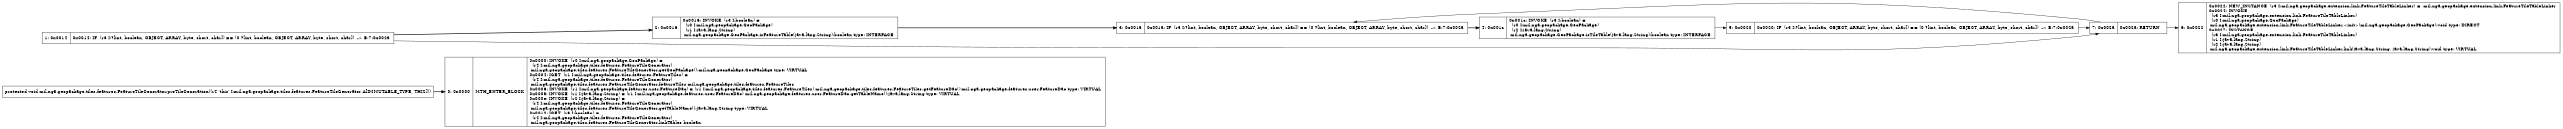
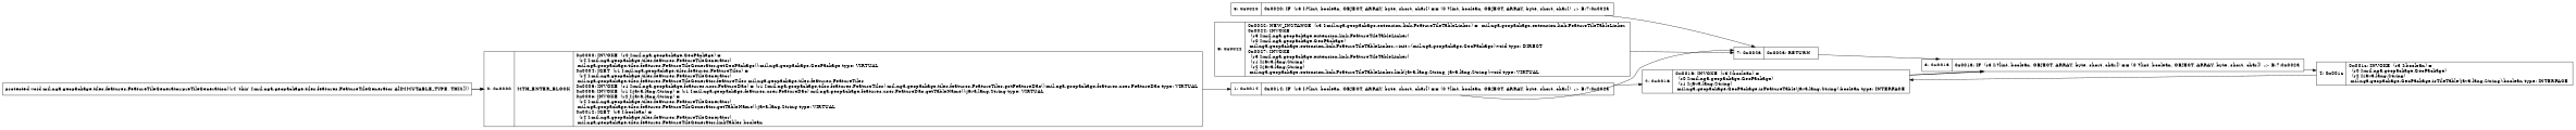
  digraph {
    rankdir=LR
    node [shape=record]
    edge [style=solid]
    n1 [label="{0\:\ 0x0000|MTH_ENTER_BLOCK\l|0x0000: INVOKE  (r0 I:mil.nga.geopackage.GeoPackage) = \l  (r4 I:mil.nga.geopackage.tiles.features.FeatureTileGenerator)\l mil.nga.geopackage.tiles.features.FeatureTileGenerator.getGeoPackage():mil.nga.geopackage.GeoPackage type: VIRTUAL \l0x0004: IGET  (r1 I:mil.nga.geopackage.tiles.features.FeatureTiles) = \l  (r4 I:mil.nga.geopackage.tiles.features.FeatureTileGenerator)\l mil.nga.geopackage.tiles.features.FeatureTileGenerator.featureTiles mil.nga.geopackage.tiles.features.FeatureTiles \l0x0006: INVOKE  (r1 I:mil.nga.geopackage.features.user.FeatureDao) = (r1 I:mil.nga.geopackage.tiles.features.FeatureTiles) mil.nga.geopackage.tiles.features.FeatureTiles.getFeatureDao():mil.nga.geopackage.features.user.FeatureDao type: VIRTUAL \l0x000a: INVOKE  (r1 I:java.lang.String) = (r1 I:mil.nga.geopackage.features.user.FeatureDao) mil.nga.geopackage.features.user.FeatureDao.getTableName():java.lang.String type: VIRTUAL \l0x000e: INVOKE  (r2 I:java.lang.String) = \l  (r4 I:mil.nga.geopackage.tiles.features.FeatureTileGenerator)\l mil.nga.geopackage.tiles.features.FeatureTileGenerator.getTableName():java.lang.String type: VIRTUAL \l0x0012: IGET  (r3 I:boolean) = \l  (r4 I:mil.nga.geopackage.tiles.features.FeatureTileGenerator)\l mil.nga.geopackage.tiles.features.FeatureTileGenerator.linkTables boolean \l}"]
    n2 [label="{1\:\ 0x0014|0x0014: IF  (r3 I:?[int, boolean, OBJECT, ARRAY, byte, short, char]) == (0 ?[int, boolean, OBJECT, ARRAY, byte, short, char])  \-\> B:7:0x002a \l}"]
    n3 [label="{2\:\ 0x0016|0x0016: INVOKE  (r3 I:boolean) = \l  (r0 I:mil.nga.geopackage.GeoPackage)\l  (r1 I:java.lang.String)\l mil.nga.geopackage.GeoPackage.isFeatureTable(java.lang.String):boolean type: INTERFACE \l}"]
    n4 [label="{7\:\ 0x002a|0x002a: RETURN   \l}"]
    n5 [label="{3\:\ 0x001a|0x001a: IF  (r3 I:?[int, boolean, OBJECT, ARRAY, byte, short, char]) == (0 ?[int, boolean, OBJECT, ARRAY, byte, short, char])  \-\> B:7:0x002a \l}"]
    n6 [label="{4\:\ 0x001c|0x001c: INVOKE  (r3 I:boolean) = \l  (r0 I:mil.nga.geopackage.GeoPackage)\l  (r2 I:java.lang.String)\l mil.nga.geopackage.GeoPackage.isTileTable(java.lang.String):boolean type: INTERFACE \l}"]
    n7 [label="{5\:\ 0x0020|0x0020: IF  (r3 I:?[int, boolean, OBJECT, ARRAY, byte, short, char]) == (0 ?[int, boolean, OBJECT, ARRAY, byte, short, char])  \-\> B:7:0x002a \l}"]
-   n8 [label="{6\:\ 0x0022|0x0022: NEW_INSTANCE  (r3 I:mil.nga.geopackage.extension.link.FeatureTileTableLinker) =  mil.nga.geopackage.extension.link.FeatureTileTableLinker \l0x0024: INVOKE  \l  (r3 I:mil.nga.geopackage.extension.link.FeatureTileTableLinker)\l  (r0 I:mil.nga.geopackage.GeoPackage)\l mil.nga.geopackage.extension.link.FeatureTileTableLinker.\<init\>(mil.nga.geopackage.GeoPackage):void type: DIRECT \l0x0027: INSTANCE  \l  (r3 I:mil.nga.geopackage.extension.link.FeatureTileTableLinker)\l  (r1 I:java.lang.String)\l  (r2 I:java.lang.String)\l mil.nga.geopackage.extension.link.FeatureTileTableLinker.link(java.lang.String, java.lang.String):void type: VIRTUAL \l}"]
+   n8 [label="{6\:\ 0x0022|0x0022: NEW_INSTANCE  (r3 I:mil.nga.geopackage.extension.link.FeatureTileTableLinker) =  mil.nga.geopackage.extension.link.FeatureTileTableLinker \l0x0024: INVOKE  \l  (r3 I:mil.nga.geopackage.extension.link.FeatureTileTableLinker)\l  (r0 I:mil.nga.geopackage.GeoPackage)\l mil.nga.geopackage.extension.link.FeatureTileTableLinker.\<init\>(mil.nga.geopackage.GeoPackage):void type: DIRECT \l0x0027: INVOKE  \l  (r3 I:mil.nga.geopackage.extension.link.FeatureTileTableLinker)\l  (r1 I:java.lang.String)\l  (r2 I:java.lang.String)\l mil.nga.geopackage.extension.link.FeatureTileTableLinker.link(java.lang.String, java.lang.String):void type: VIRTUAL \l}"]
    n9 [label="{protected void mil.nga.geopackage.tiles.features.FeatureTileGenerator.preTileGeneration((r4 'this' I:mil.nga.geopackage.tiles.features.FeatureTileGenerator A[IMMUTABLE_TYPE, THIS])) }"]
-   n2 -> n3 [style=bold]
+   n1 -> n2
+   n2 -> n3
    n2 -> n4
    n3 -> n5 [style=bold]
    n4 -> n5
-   n5 -> n6 [style=bold]
-   n6 -> n7
+   n5 -> n6
+   n6 -> n3
    n7 -> n4
-   n4 -> n8
+   n8 -> n4
    n9 -> n1 [style=bold]
  }
